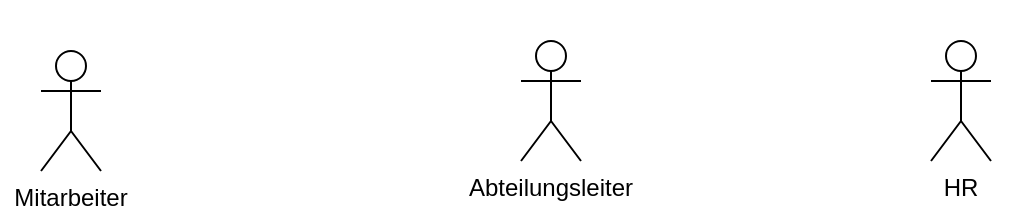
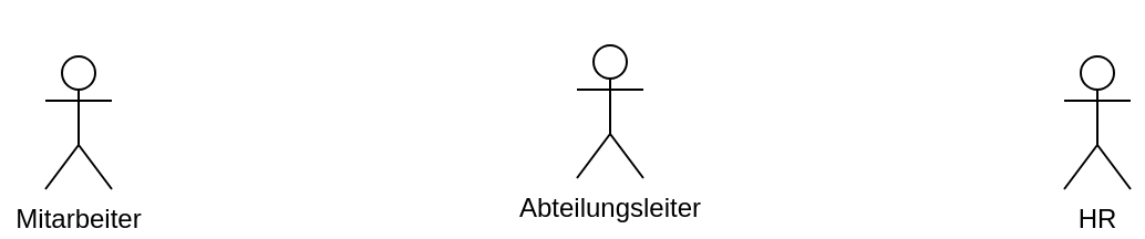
  <mxCell id="0" />
  <mxCell id="1" parent="0" />
  <mxCell id="2" value="Mitarbeiter&lt;br&gt;" style="shape=umlActor;verticalLabelPosition=bottom;verticalAlign=top;html=1;outlineConnect=0;" vertex="1" parent="1"><mxGeometry x="20" y="25" width="30" height="60" as="geometry" /></mxCell>
  <mxCell id="3" value="Abteilungsleiter&lt;br&gt;" style="shape=umlActor;verticalLabelPosition=bottom;verticalAlign=top;html=1;outlineConnect=0;" vertex="1" parent="1"><mxGeometry x="260" y="20" width="30" height="60" as="geometry" /></mxCell>
- <mxCell id="4" value="HR" style="shape=umlActor;verticalLabelPosition=bottom;verticalAlign=top;html=1;outlineConnect=0;" vertex="1" parent="1"><mxGeometry x="465" y="20" width="30" height="60" as="geometry" /></mxCell>
+ <mxCell id="4" value="HR" style="shape=umlActor;verticalLabelPosition=bottom;verticalAlign=top;html=1;outlineConnect=0;" vertex="1" parent="1"><mxGeometry x="480" y="25" width="30" height="60" as="geometry" /></mxCell>
